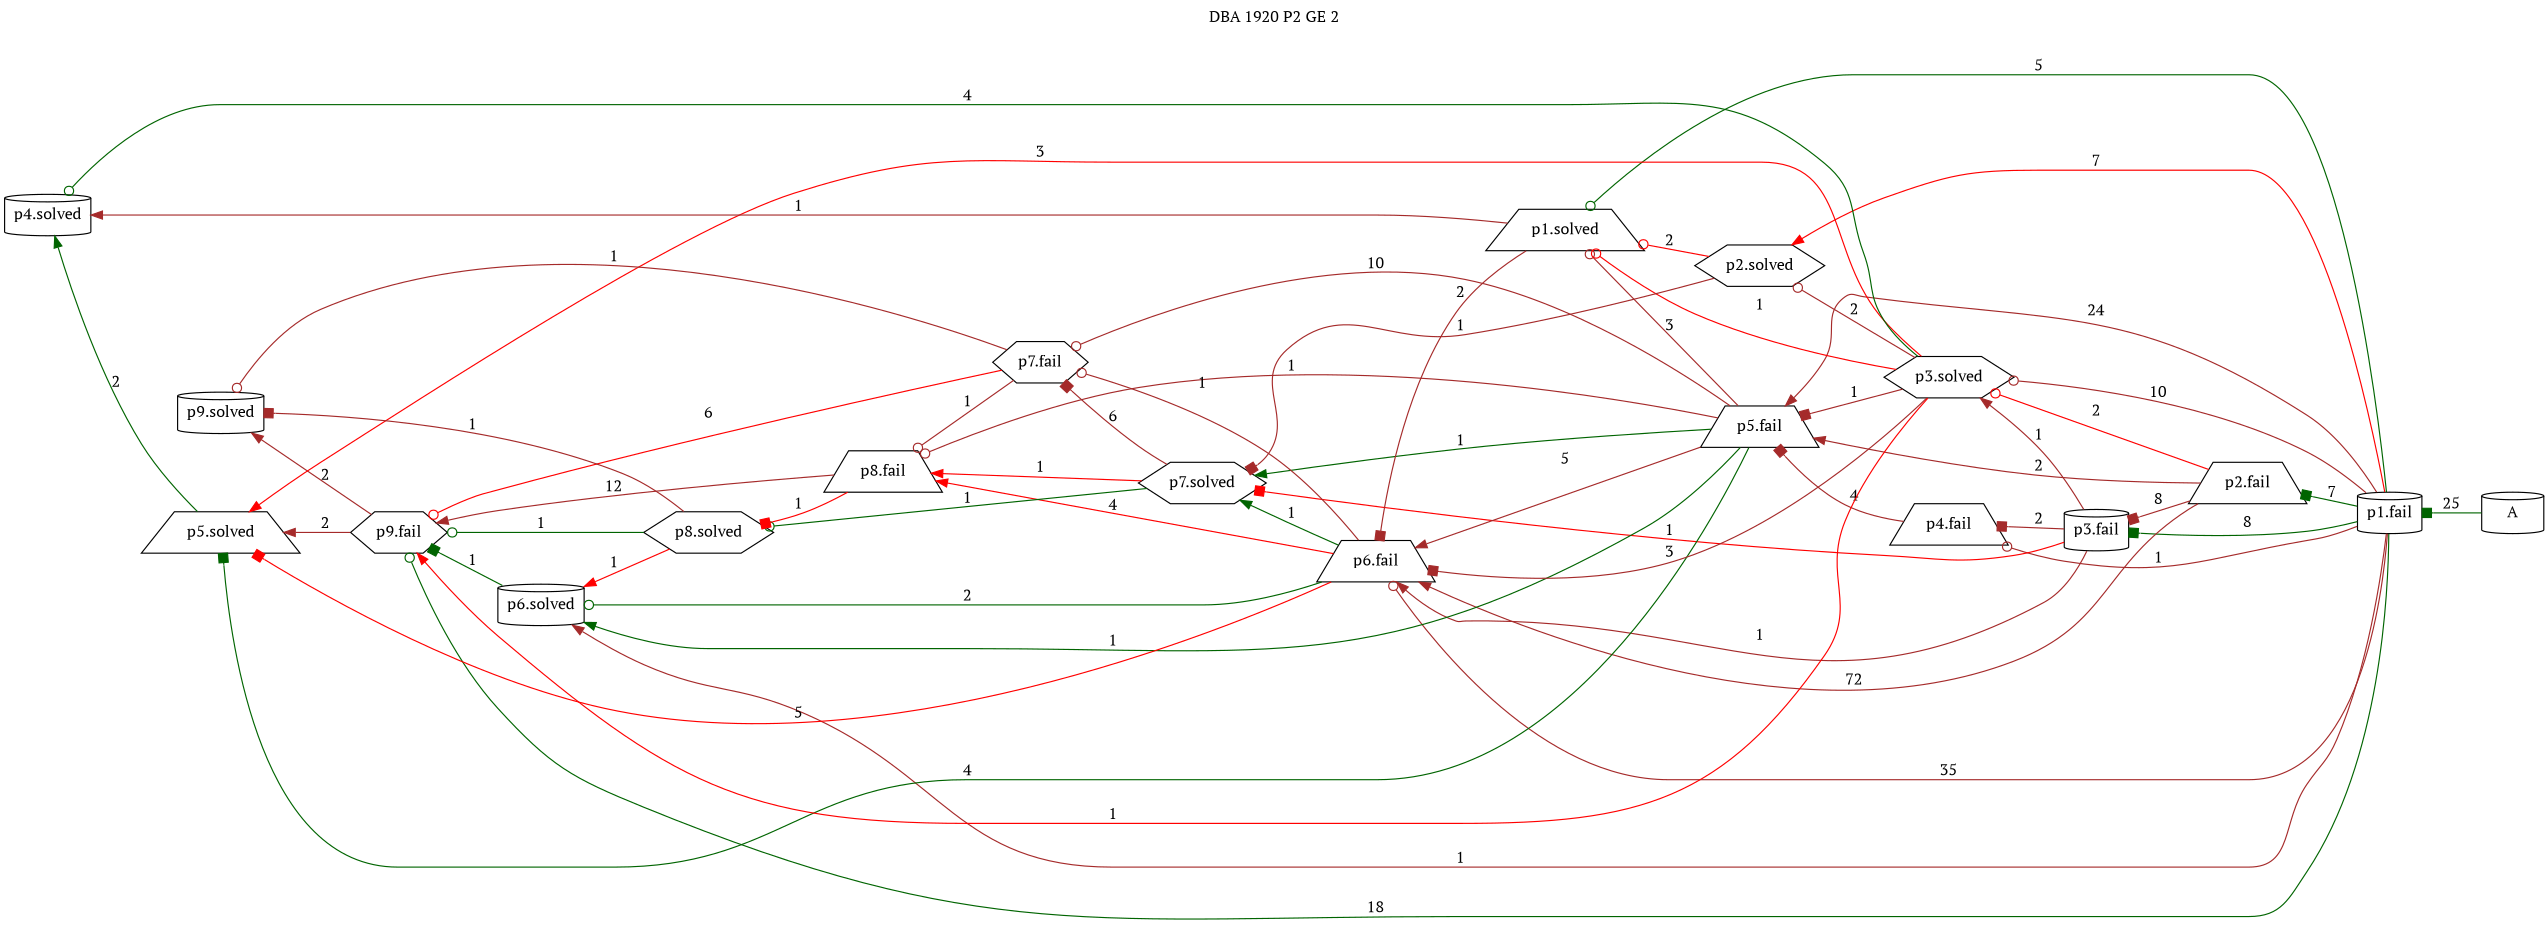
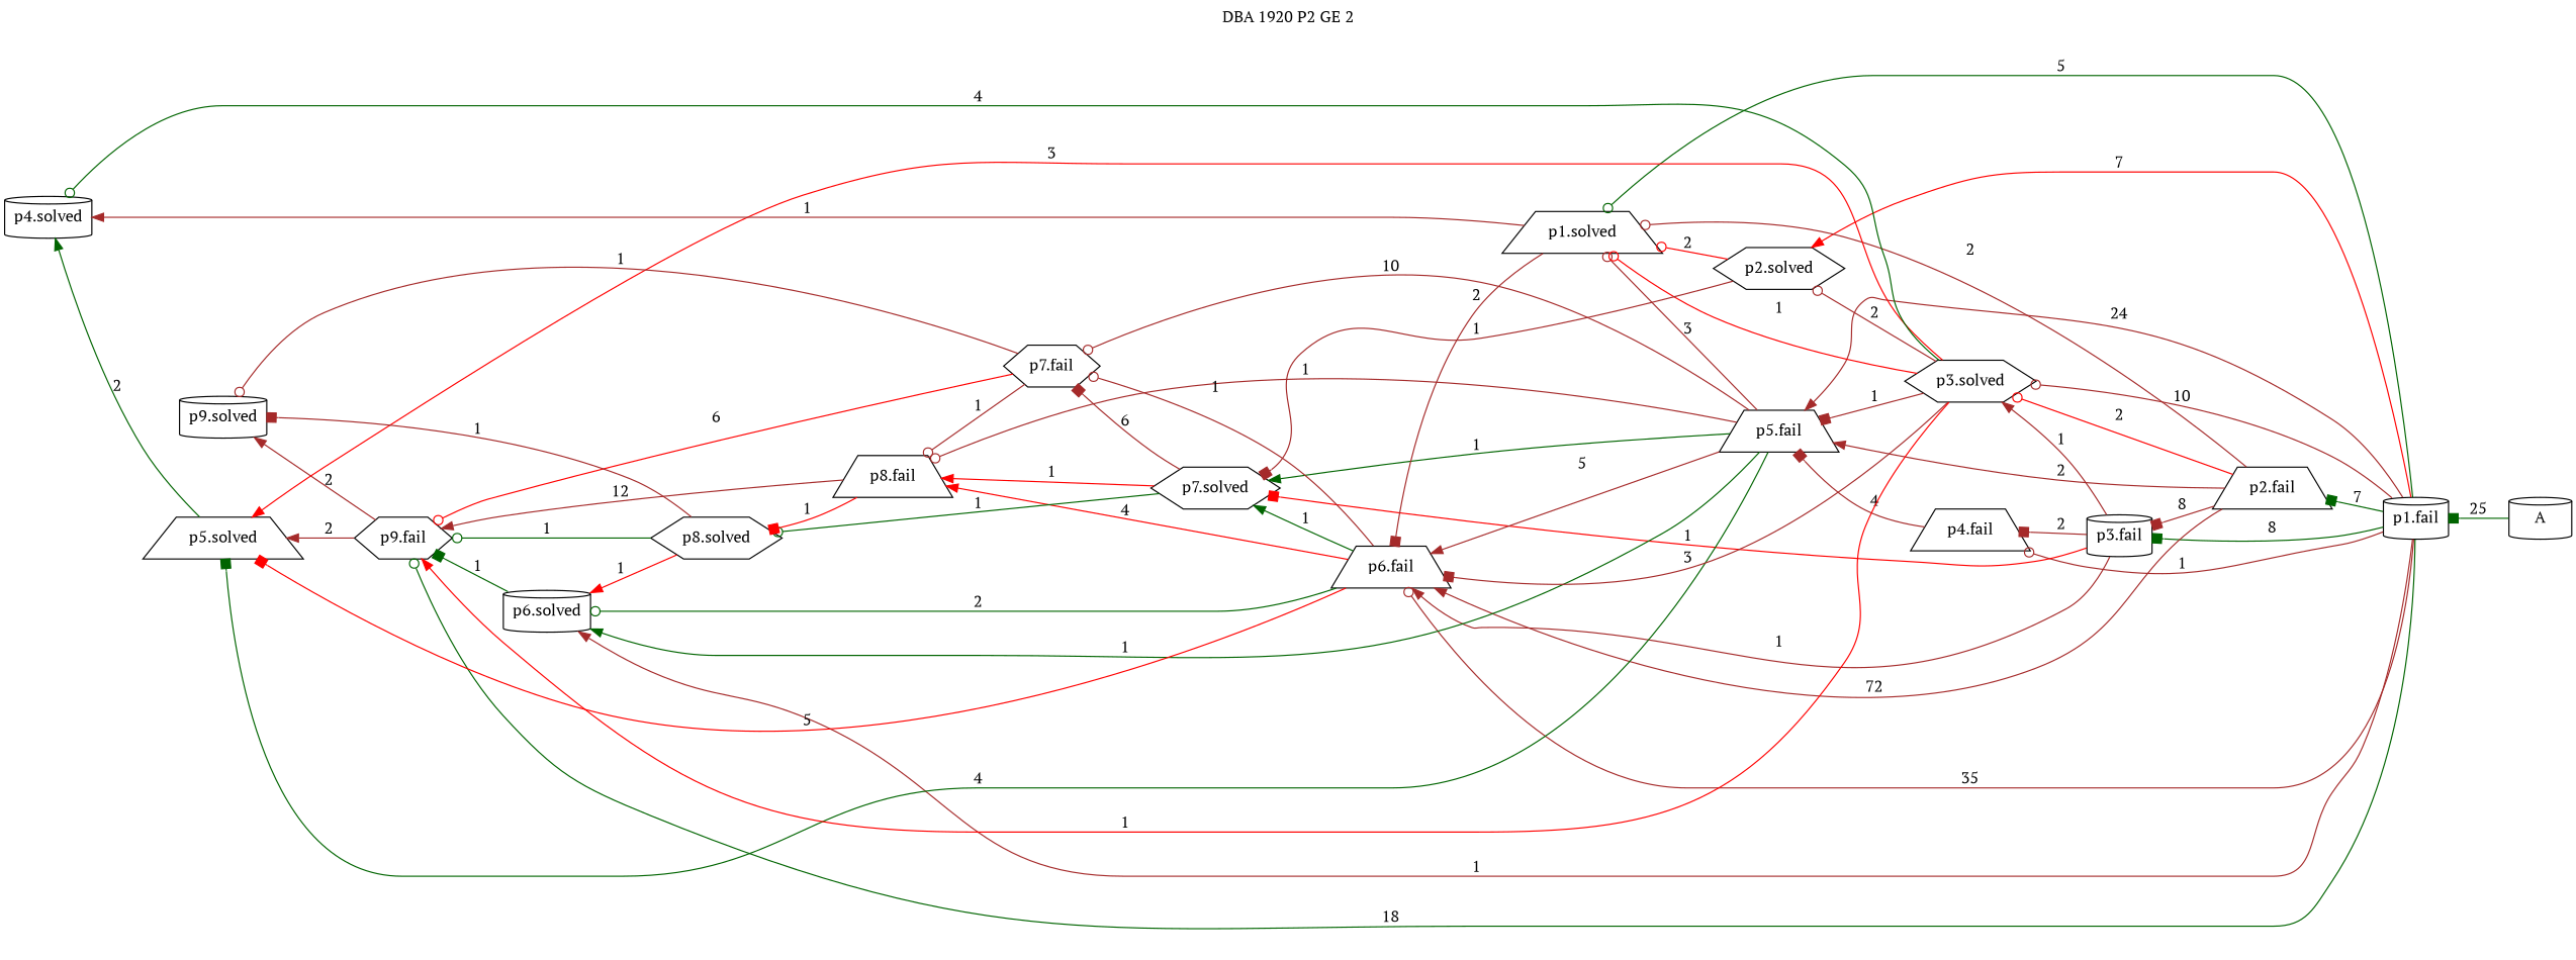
  digraph {
    fontname="PT Serif"
    label=" DBA 1920 P2 GE 2 "
    labelloc=tl
    rankdir=RL
    node [fontname="PT Serif" shape=trapezium]
    edge [arrowhead=odot color=brown fontname="PT Serif"]
    n1 [label=A shape=cylinder]
    n2 [label="p1.fail" shape=cylinder]
    n3 [label="p2.fail"]
    n4 [label="p3.fail" shape=cylinder]
    n5 [label="p4.fail"]
    n6 [label="p5.fail"]
    n7 [label="p6.fail"]
    n8 [label="p9.fail" shape=hexagon]
    n9 [label="p3.solved" shape=hexagon]
    n10 [label="p2.solved" shape=hexagon]
    n11 [label="p1.solved"]
    n12 [label="p6.solved" shape=cylinder]
    n13 [label="p7.solved" shape=hexagon]
    n14 [label="p7.fail" shape=hexagon]
    n15 [label="p8.fail"]
    n16 [label="p5.solved"]
    n17 [label="p9.solved" shape=cylinder]
    n18 [label="p4.solved" shape=cylinder]
    n19 [label="p8.solved" shape=hexagon]
    n1 -> n2 [arrowhead=box color=darkgreen label=25]
    n2 -> n3 [arrowhead=box color=darkgreen label=7]
    n2 -> n4 [arrowhead=box color=darkgreen label=8]
    n2 -> n5 [label=1]
    n2 -> n6 [arrowhead=normal label=24]
    n2 -> n7 [label=35]
    n2 -> n8 [color=darkgreen label=18]
    n2 -> n9 [label=10]
    n2 -> n10 [arrowhead=normal color=red label=7]
    n2 -> n11 [color=darkgreen label=5]
    n2 -> n12 [arrowhead=normal label=1]
    n3 -> n4 [arrowhead=box label=8]
    n3 -> n6 [arrowhead=normal label=2]
    n3 -> n7 [arrowhead=normal label=72]
    n3 -> n9 [color=red label=2]
+   n3 -> n11 [label=2]
    n4 -> n5 [arrowhead=box label=2]
    n4 -> n7 [arrowhead=normal label=1]
    n4 -> n9 [arrowhead=normal label=1]
    n4 -> n13 [arrowhead=box color=red label=1]
    n5 -> n6 [arrowhead=box label=4]
    n6 -> n7 [arrowhead=normal label=5]
    n6 -> n11 [label=3]
    n6 -> n12 [arrowhead=normal color=darkgreen label=1]
    n6 -> n13 [arrowhead=normal color=darkgreen label=1]
    n6 -> n14 [label=10]
    n6 -> n15 [label=1]
    n6 -> n16 [arrowhead=box color=darkgreen label=4]
    n7 -> n12 [color=darkgreen label=2]
    n7 -> n13 [arrowhead=normal color=darkgreen label=1]
    n7 -> n14 [label=1]
    n7 -> n15 [arrowhead=normal color=red label=4]
    n7 -> n16 [arrowhead=box color=red label=5]
    n8 -> n16 [arrowhead=normal label=2]
    n8 -> n17 [arrowhead=normal label=2]
    n9 -> n6 [arrowhead=box label=1]
    n9 -> n7 [arrowhead=box label=3]
    n9 -> n8 [arrowhead=normal color=red label=1]
    n9 -> n10 [label=2]
    n9 -> n11 [color=red label=1]
    n9 -> n16 [arrowhead=normal color=red label=3]
    n9 -> n18 [color=darkgreen label=4]
    n10 -> n11 [color=red label=2]
    n10 -> n13 [arrowhead=box label=1]
    n11 -> n7 [arrowhead=box label=2]
    n11 -> n18 [arrowhead=normal label=1]
    n12 -> n8 [arrowhead=box color=darkgreen label=1]
    n13 -> n14 [arrowhead=box label=6]
    n13 -> n15 [arrowhead=normal color=red label=1]
    n13 -> n19 [color=darkgreen label=1]
    n14 -> n8 [color=red label=6]
    n14 -> n15 [label=1]
    n14 -> n17 [label=1]
    n15 -> n8 [arrowhead=normal label=12]
    n15 -> n19 [arrowhead=box color=red label=1]
    n16 -> n18 [arrowhead=normal color=darkgreen label=2]
    n19 -> n8 [color=darkgreen label=1]
    n19 -> n12 [arrowhead=normal color=red label=1]
    n19 -> n17 [arrowhead=box label=1]
  }
